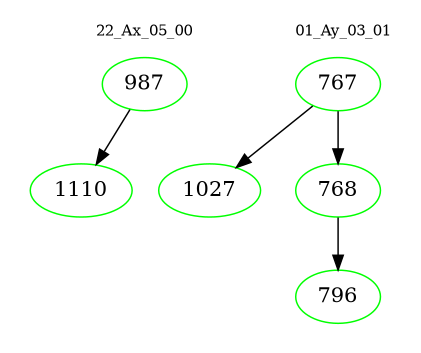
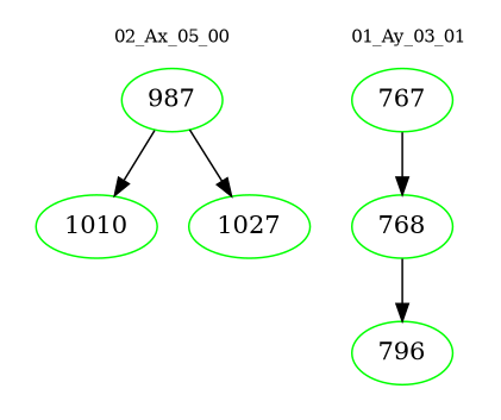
  digraph {
    node [color=green]
    edge [color=black]
    n1 [label=987]
    n2 [label=1027]
-   n3 [label=1110]
+   n3 [label=1010]
    n4 [label=767]
    n5 [label=768]
    n6 [label=796]
    subgraph cluster_1 {
      color=white
      fontsize=10
-     label="22_Ax_05_00"
+     label="02_Ax_05_00"
      n1
      n2
      n3
    }
    subgraph cluster_2 {
      color=white
      fontsize=10
      label="01_Ay_03_01"
      n4
      n5
      n6
    }
-   n4 -> n2
+   n1 -> n2
    n1 -> n3
    n4 -> n5
    n5 -> n6
  }
